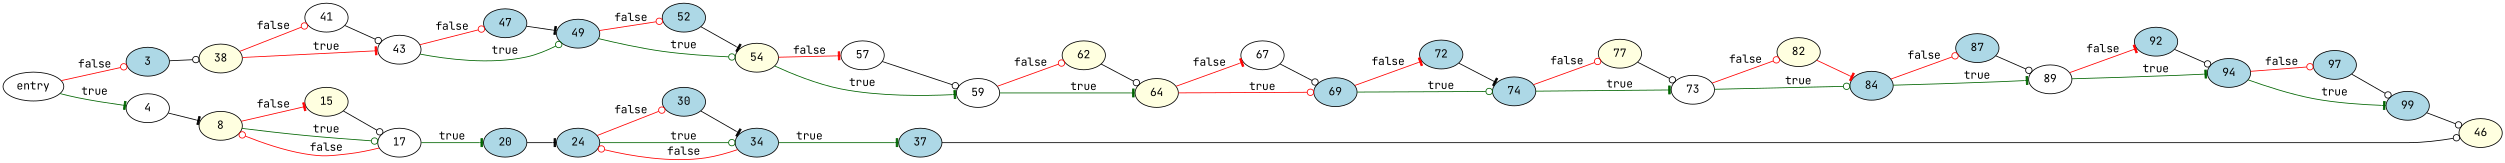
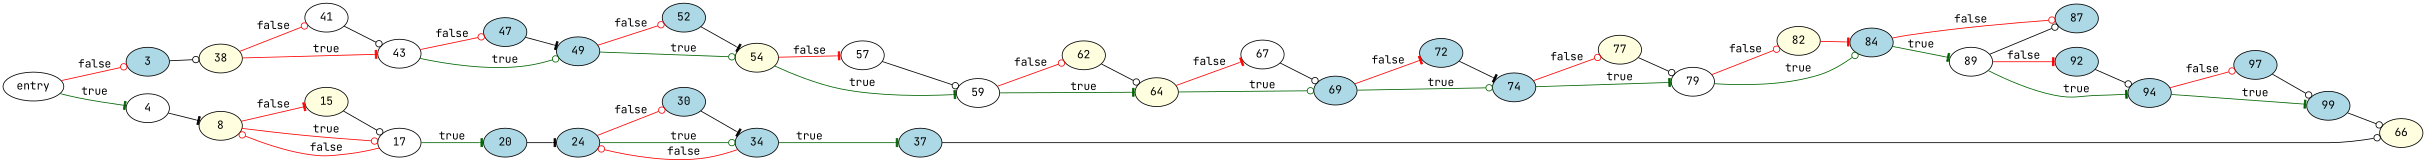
  digraph {
    fontname="JetBrains Mono"
    rankdir=LR
    node [fillcolor=lightblue fontname="JetBrains Mono" style=filled]
    edge [arrowhead=odot color=red fontname="JetBrains Mono"]
    n1 [fillcolor=white label=entry]
    3
    4 [fillcolor=white]
    38 [fillcolor=lightyellow]
    8 [fillcolor=lightyellow]
    41 [fillcolor=white]
    43 [fillcolor=white]
    15 [fillcolor=lightyellow]
    17 [fillcolor=white]
    20
    24
    30
    34
    37
-   46 [fillcolor=lightyellow]
+   46 [fillcolor=lightyellow label=66]
    47
    49
    52
    54 [fillcolor=lightyellow]
    57 [fillcolor=white]
    59 [fillcolor=white]
    62 [fillcolor=lightyellow]
    64 [fillcolor=lightyellow]
    67 [fillcolor=white]
    69
    72
    74
    77 [fillcolor=lightyellow]
-   79 [fillcolor=white label=73]
+   79 [fillcolor=white]
    82 [fillcolor=lightyellow]
    84
    87
    89 [fillcolor=white]
    92
    94
    97
    99
    n1 -> 3 [label=false]
    n1 -> 4 [arrowhead=tee color=darkgreen label=true]
    3 -> 38 [color=""]
    4 -> 8 [arrowhead=tee color=""]
    38 -> 41 [label=false]
    38 -> 43 [arrowhead=tee label=true]
    8 -> 15 [arrowhead=tee label=false]
-   8 -> 17 [color=darkgreen label=true]
+   8 -> 17 [label=true]
    41 -> 43 [color=""]
    43 -> 47 [label=false]
    43 -> 49 [color=darkgreen label=true]
    15 -> 17 [color=""]
    17 -> 8 [label=false]
    17 -> 20 [arrowhead=tee color=darkgreen label=true]
    20 -> 24 [arrowhead=tee color=""]
    24 -> 30 [label=false]
    24 -> 34 [color=darkgreen label=true]
    30 -> 34 [arrowhead=tee color=""]
    34 -> 24 [label=false]
    34 -> 37 [arrowhead=tee color=darkgreen label=true]
    37 -> 46 [color=""]
    47 -> 49 [arrowhead=tee color=""]
    49 -> 52 [label=false]
    49 -> 54 [color=darkgreen label=true]
    52 -> 54 [arrowhead=tee color=""]
    54 -> 57 [arrowhead=tee label=false]
    54 -> 59 [arrowhead=tee color=darkgreen label=true]
    57 -> 59 [color=""]
    59 -> 62 [label=false]
    59 -> 64 [arrowhead=tee color=darkgreen label=true]
    62 -> 64 [color=""]
    64 -> 67 [arrowhead=tee label=false]
-   64 -> 69 [label=true]
+   64 -> 69 [color=darkgreen label=true]
    67 -> 69 [color=""]
    69 -> 72 [arrowhead=tee label=false]
    69 -> 74 [color=darkgreen label=true]
    72 -> 74 [arrowhead=tee color=""]
    74 -> 77 [label=false]
    74 -> 79 [arrowhead=tee color=darkgreen label=true]
    77 -> 79 [color=""]
    79 -> 82 [label=false]
    79 -> 84 [color=darkgreen label=true]
    82 -> 84 [arrowhead=tee]
    84 -> 87 [label=false]
    84 -> 89 [arrowhead=tee color=darkgreen label=true]
-   87 -> 89 [color=""]
+   89 -> 87 [color=""]
    89 -> 92 [arrowhead=tee label=false]
    89 -> 94 [arrowhead=tee color=darkgreen label=true]
    92 -> 94 [color=""]
    94 -> 97 [label=false]
    94 -> 99 [arrowhead=tee color=darkgreen label=true]
    97 -> 99 [color=""]
    99 -> 46 [color=""]
  }
